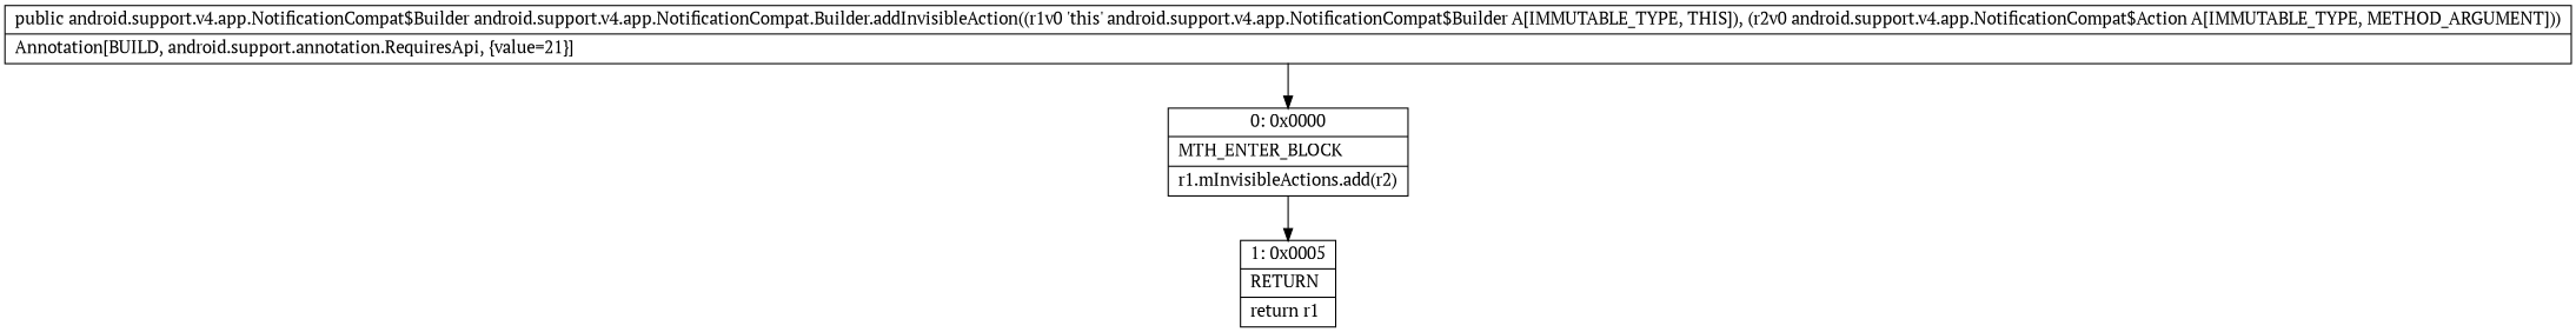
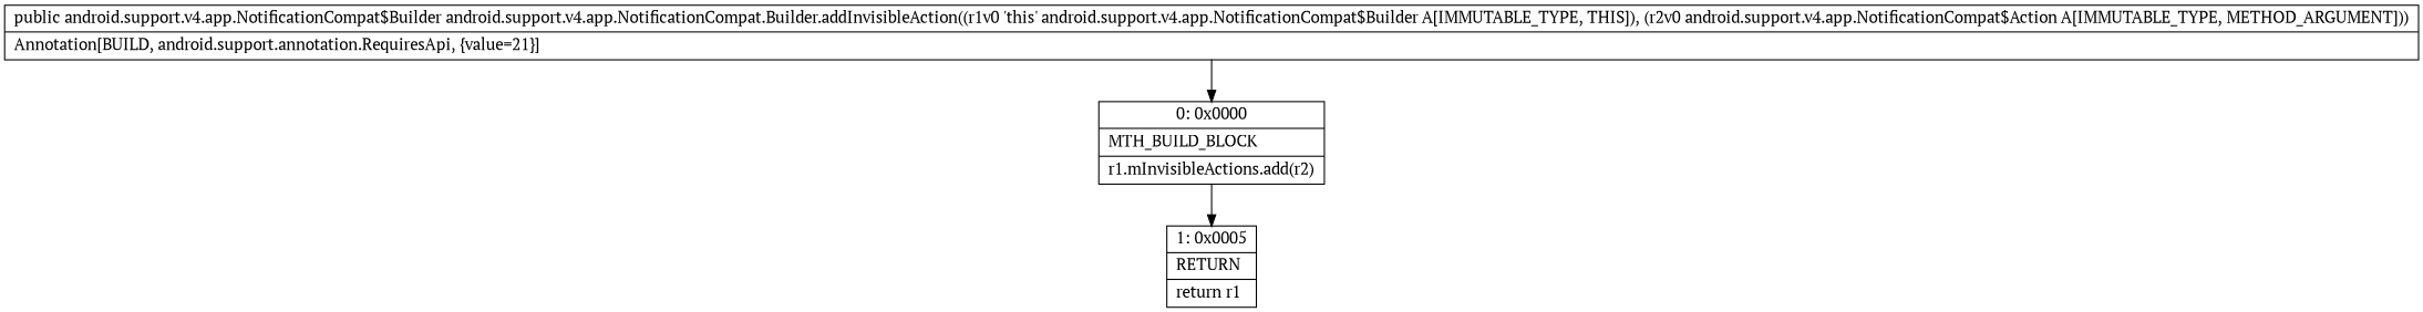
  digraph {
    fontname="PT Serif"
    node [shape=record fontname="PT Serif"]
    edge [fontname="PT Serif"]
-   n1 [label="{0\:\ 0x0000|MTH_ENTER_BLOCK\l|r1.mInvisibleActions.add(r2)\l}"]
+   n1 [label="{0\:\ 0x0000|MTH_BUILD_BLOCK\l|r1.mInvisibleActions.add(r2)\l}"]
    n2 [label="{1\:\ 0x0005|RETURN\l|return r1\l}"]
    n3 [label="{public android.support.v4.app.NotificationCompat$Builder android.support.v4.app.NotificationCompat.Builder.addInvisibleAction((r1v0 'this' android.support.v4.app.NotificationCompat$Builder A[IMMUTABLE_TYPE, THIS]), (r2v0 android.support.v4.app.NotificationCompat$Action A[IMMUTABLE_TYPE, METHOD_ARGUMENT]))  | Annotation[BUILD, android.support.annotation.RequiresApi, \{value=21\}]\l}"]
    n1 -> n2
    n3 -> n1
  }
